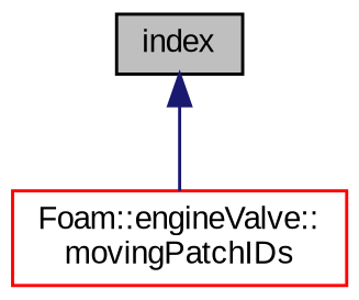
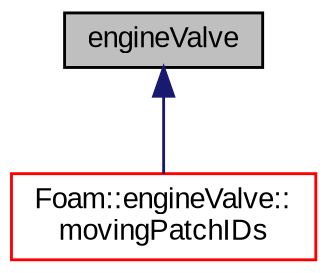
  digraph {
    rankdir=TB
    fontname="Liberation Sans"
    node [fontname="Liberation Sans" fontsize=10 shape=record]
-   n1 [color=black fillcolor=grey75 fontcolor=black height=0.2 label=index style=filled width=0.4]
+   n1 [color=black fillcolor=grey75 fontcolor=black height=0.2 label=engineValve style=filled width=0.4]
    n2 [color=red height=0.2 label="Foam::engineValve::\lmovingPatchIDs" width=0.4]
    n1 -> n2 [color=midnightblue dir=back fontname="Liberation Sans" fontsize=10 labelfontname=Helvetica labelfontsize=10 style=solid]
  }
